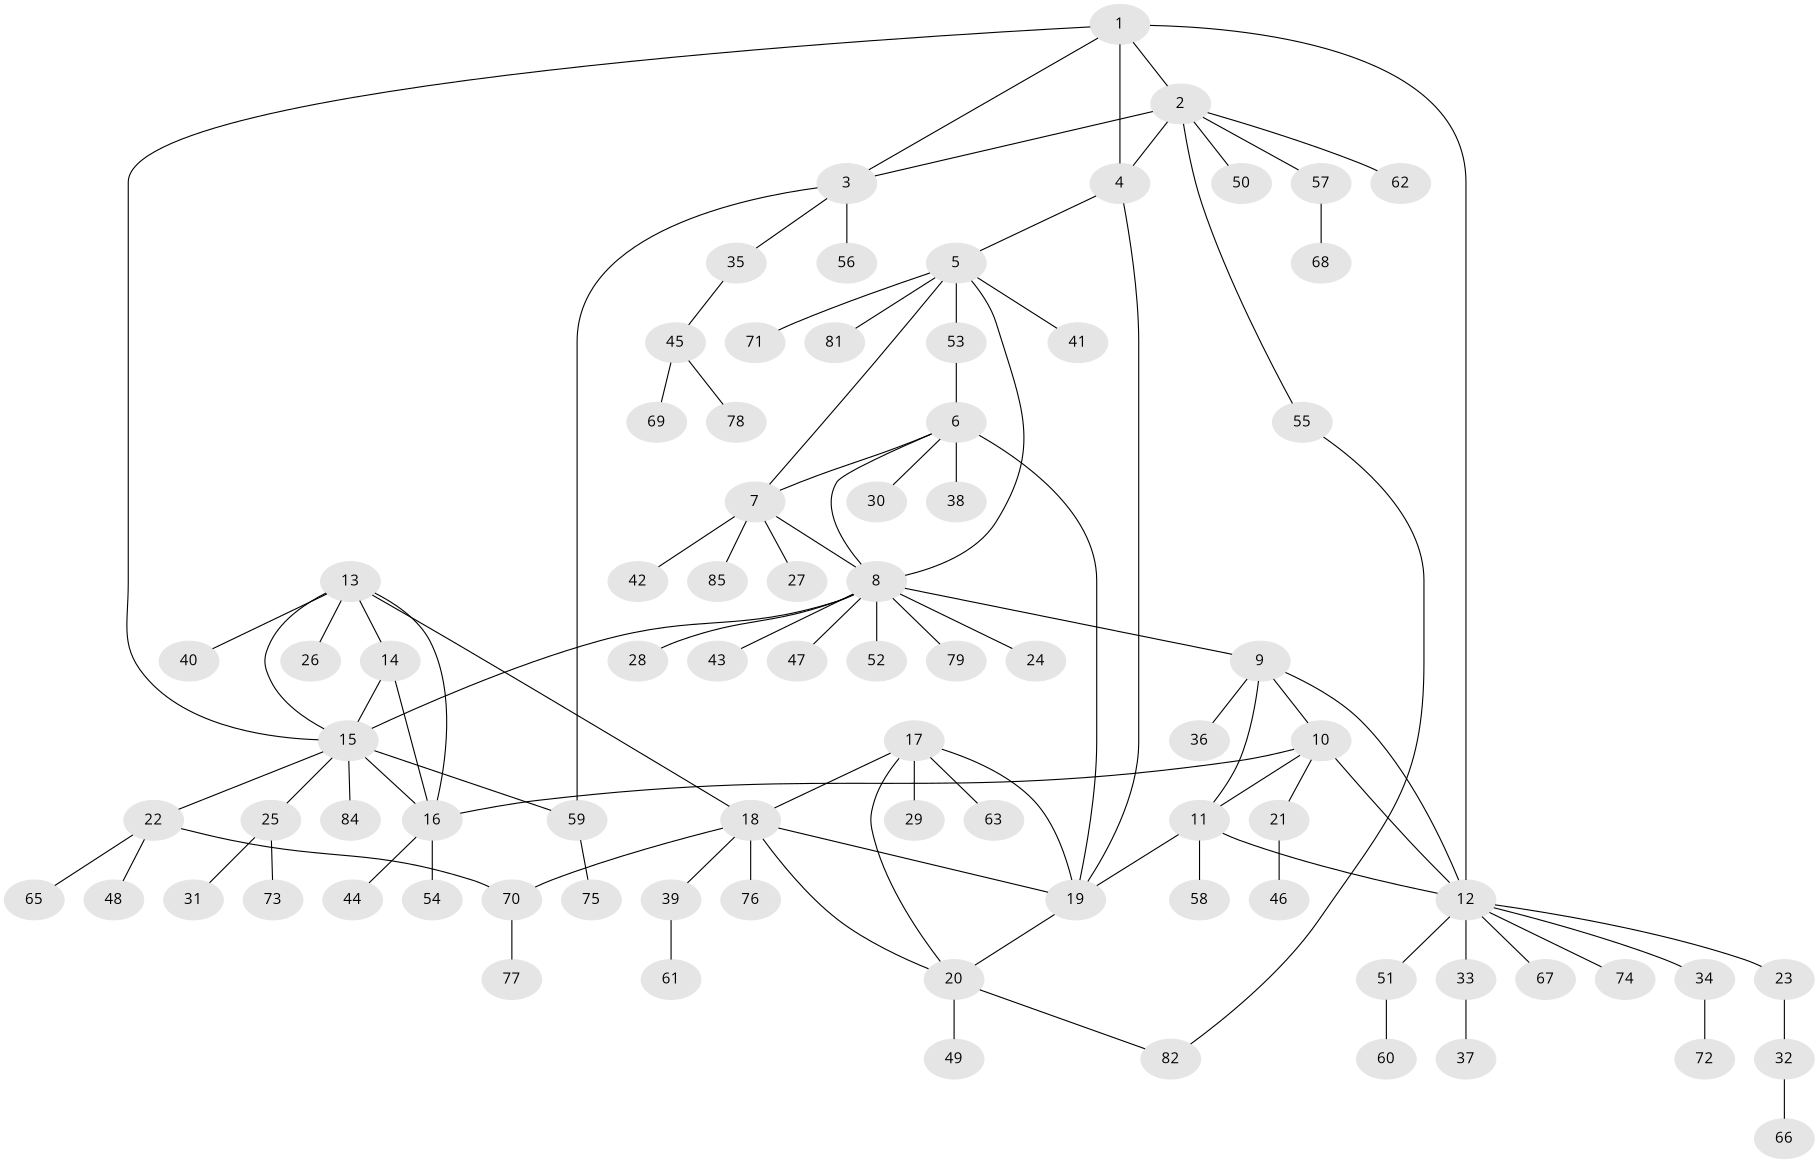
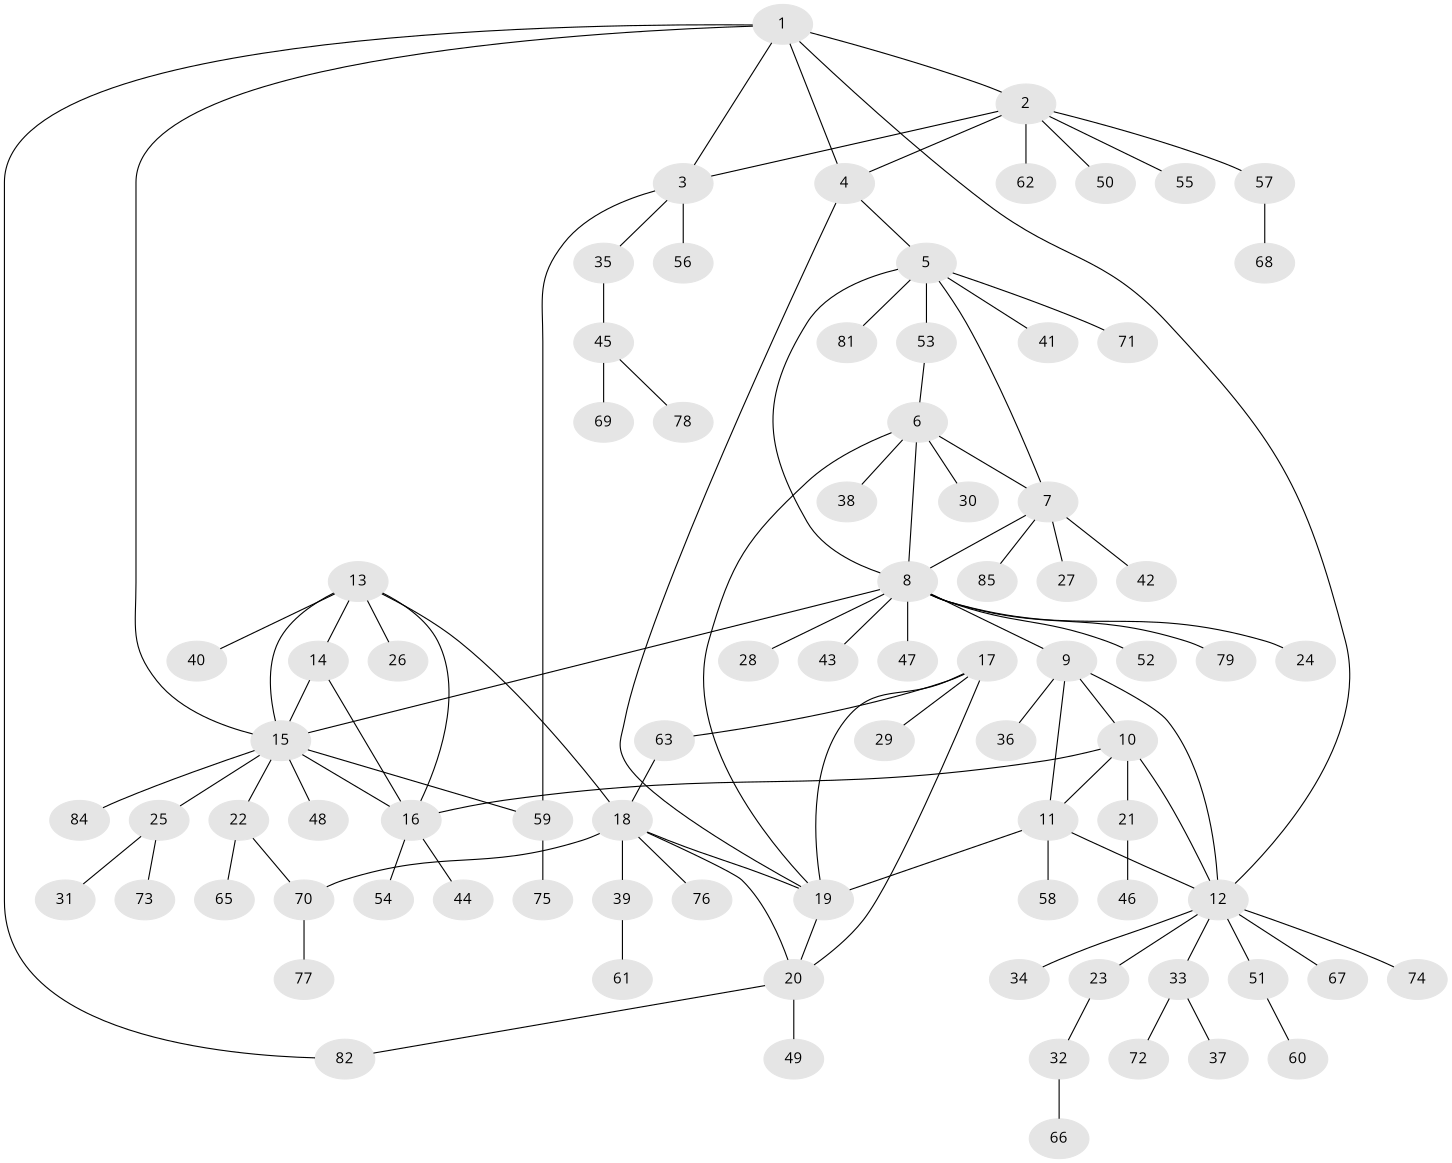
  graph {
    fontname="Open Sans"
    node [color=gray90 fontname="Open Sans" style=filled]
    edge [fontname="Open Sans"]
    1
    2
    3
    4
    12
    15
    82
    50
    55
    57
    62
    35
    56
    59
    5
    19
    23
    33
    34
    51
    67
    74
    16
    22
    25
    48
    n27 [label=84]
    68
    45
    75
    7
    8
    41
    53
    71
    81
    20
    6
    30
    38
    27
    42
    n43 [label=85]
    9
    24
    28
    43
    47
    52
    79
    10
    11
    36
    21
    58
    44
    54
    46
    32
    37
    72
    60
    13
    14
    18
    26
    40
    39
    70
    76
    65
    73
    31
    17
    29
    63
    49
    61
    77
    66
    69
    78
    1 -- 2
    1 -- 3
    1 -- 4
    1 -- 12
    1 -- 15
-   55 -- 82
+   1 -- 82
    2 -- 3
    2 -- 4
    2 -- 50
    2 -- 55
    2 -- 57
    2 -- 62
    3 -- 35
    3 -- 56
    3 -- 59
    4 -- 5
    4 -- 19
    12 -- 23
    12 -- 33
    12 -- 34
    12 -- 51
    12 -- 67
    12 -- 74
    15 -- 59
    15 -- 16
    15 -- 22
    15 -- 25
-   22 -- 48
+   15 -- 48
    15 -- n27
    57 -- 68
    35 -- 45
    59 -- 75
    5 -- 7
    5 -- 8
    5 -- 41
    5 -- 53
    5 -- 71
    5 -- 81
    19 -- 20
    23 -- 32
    33 -- 37
-   34 -- 72
+   33 -- 72
    51 -- 60
    16 -- 44
    16 -- 54
    22 -- 70
    22 -- 65
    25 -- 73
    25 -- 31
    45 -- 69
    45 -- 78
    7 -- 8
    7 -- 27
    7 -- 42
    7 -- n43
    8 -- 15
    8 -- 9
    8 -- 24
    8 -- 28
    8 -- 43
    8 -- 47
    8 -- 52
    8 -- 79
    53 -- 6
    20 -- 82
    20 -- 49
    6 -- 19
    6 -- 7
    6 -- 8
    6 -- 30
    6 -- 38
    9 -- 12
    9 -- 10
    9 -- 11
    9 -- 36
    10 -- 12
    10 -- 16
    10 -- 11
    10 -- 21
    11 -- 12
    11 -- 19
    11 -- 58
    21 -- 46
    32 -- 66
    13 -- 15
    13 -- 16
    13 -- 14
    13 -- 18
    13 -- 26
    13 -- 40
    14 -- 15
    14 -- 16
    18 -- 19
    18 -- 20
    18 -- 39
    18 -- 70
    18 -- 76
    39 -- 61
    70 -- 77
    17 -- 19
    17 -- 20
-   17 -- 18
+   63 -- 18
    17 -- 29
    17 -- 63
  }
